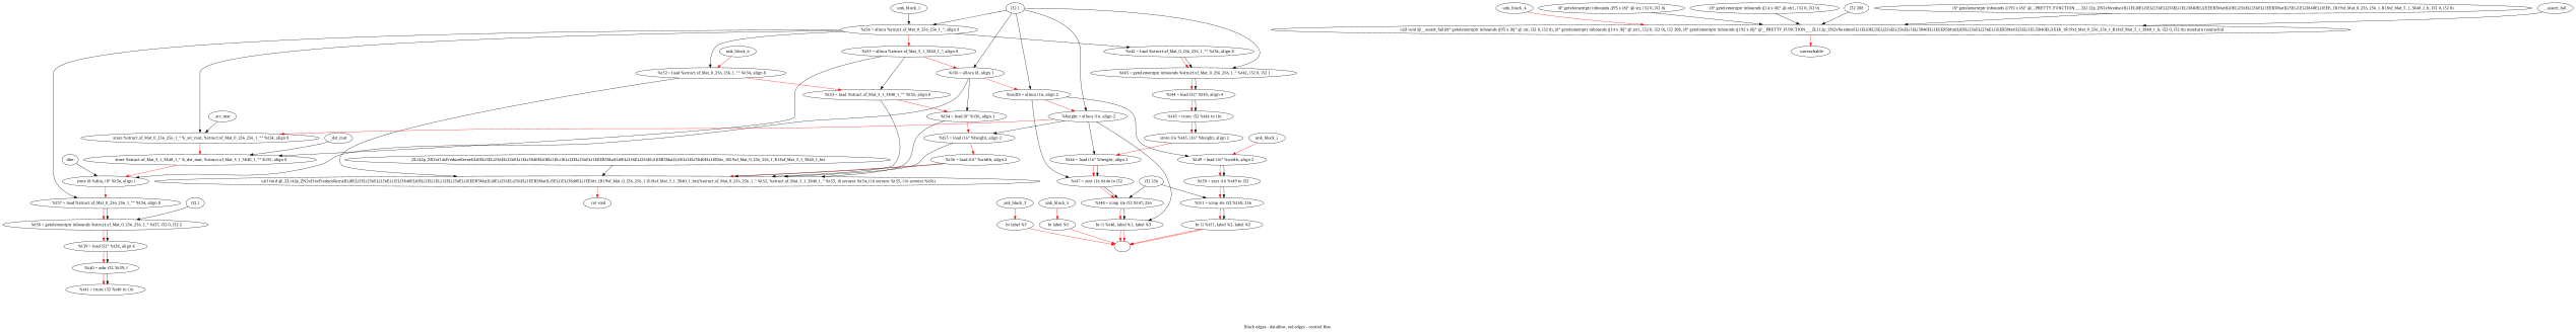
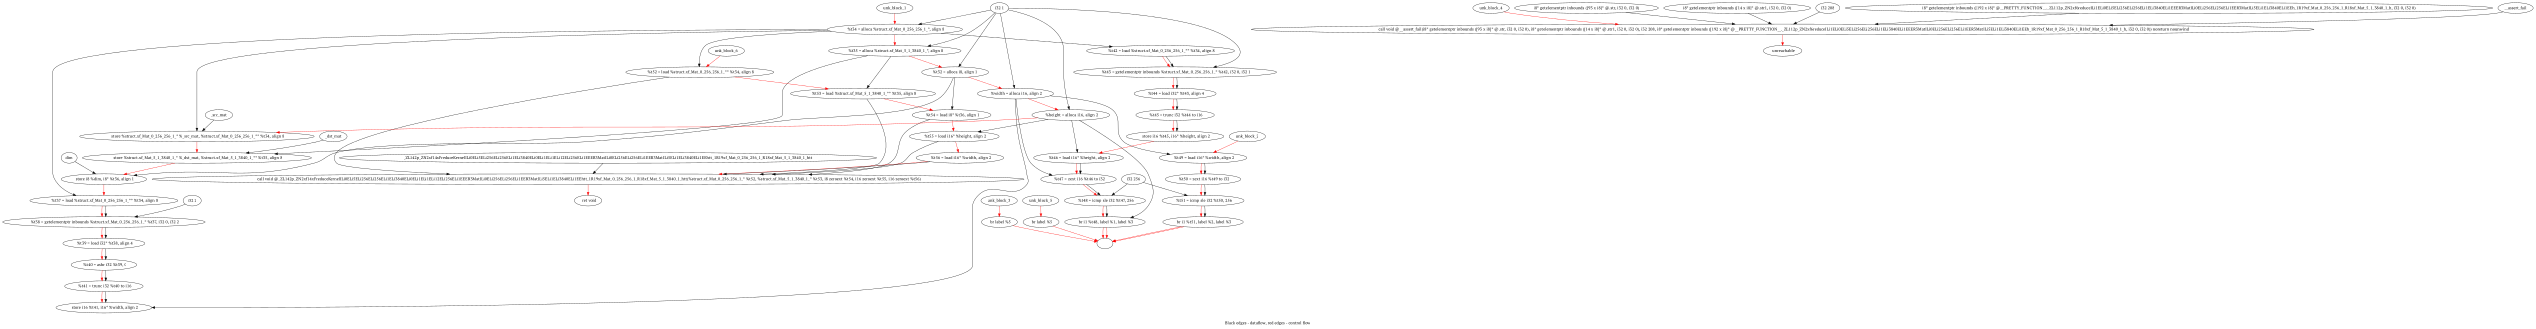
  digraph {
    compound=true
    fontname="PT Serif"
    label="Black edges - dataflow, red edges - control flow"
    node [fontname="PT Serif"]
    edge [fontname="PT Serif"]
    n1 [label="  %t34 = alloca %struct.xf_Mat_0_256_256_1_*, align 8"]
    n2 [label="  %t35 = alloca %struct.xf_Mat_5_1_3840_1_*, align 8"]
    n3 [label="  store %struct.xf_Mat_0_256_256_1_* %_src_mat, %struct.xf_Mat_0_256_256_1_** %t34, align 8"]
    n4 [label="  %t37 = load %struct.xf_Mat_0_256_256_1_** %t34, align 8"]
    n5 [label="  %t42 = load %struct.xf_Mat_0_256_256_1_** %t34, align 8"]
    n6 [label="  %t52 = load %struct.xf_Mat_0_256_256_1_** %t34, align 8"]
-   n7 [label="  %t36 = alloca i8, align 1"]
+   n7 [label="%t32 = alloca i8, align 1"]
    n8 [label="  store %struct.xf_Mat_5_1_3840_1_* %_dst_mat, %struct.xf_Mat_5_1_3840_1_** %t35, align 8"]
    n9 [label="  %t53 = load %struct.xf_Mat_5_1_3840_1_** %t35, align 8"]
    n10 [label="  %t38 = getelementptr inbounds %struct.xf_Mat_0_256_256_1_* %t37, i32 0, i32 2"]
    n11 [label="  %t43 = getelementptr inbounds %struct.xf_Mat_0_256_256_1_* %t42, i32 0, i32 1"]
    n12 [label="  call void @_ZL142p_ZN2xf14xFreduceKernelILi0ELi5ELi256ELi256ELi1ELi3840ELi0ELi1ELi1ELi12ELi256ELi1EEER3MatILi0ELi256ELi256ELi1EER3MatILi5ELi1ELi3840ELi1EEhtt_1R19xf_Mat_0_256_256_1_R18xf_Mat_5_1_3840_1_htt(%struct.xf_Mat_0_256_256_1_* %t52, %struct.xf_Mat_5_1_3840_1_* %t53, i8 zeroext %t54, i16 zeroext %t55, i16 zeroext %t56)"]
    n13 [label="  %width = alloca i16, align 2"]
    n14 [label="  store i8 %dim, i8* %t36, align 1"]
    n15 [label="  %t54 = load i8* %t36, align 1"]
    n16 [label="  %height = alloca i16, align 2"]
+   n17 [label="  store i16 %t41, i16* %width, align 2"]
    n18 [label="  %t49 = load i16* %width, align 2"]
    n19 [label="  %t47 = zext i16 %t46 to i32"]
    n20 [label="  %t55 = load i16* %height, align 2"]
    n21 [label="  %t46 = load i16* %height, align 2"]
    n22 [label="  br i1 %t48, label %1, label %3"]
    n23 [label="  %t50 = zext i16 %t49 to i32"]
    n24 [label="  %t56 = load i16* %width, align 2"]
    n25 [label="  store i16 %t45, i16* %height, align 2"]
    n26 [label="  %t39 = load i32* %t38, align 4"]
    n27 [label="  %t40 = ashr i32 %t39, 0"]
    n28 [label="  %t41 = trunc i32 %t40 to i16"]
    n29 [label="  %t44 = load i32* %t43, align 4"]
    n30 [label="  %t45 = trunc i32 %t44 to i16"]
    n31 [label="  %t48 = icmp sle i32 %t47, 256"]
    ""
    unk_block_1
    "i32 1"
    _src_mat
    _dst_mat
    dim
    "i32 2"
    "i32 256"
    n40 [label="  %t51 = icmp sle i32 %t50, 256"]
    n41 [label="  br i1 %t51, label %2, label %3"]
    unk_block_2
    n43 [label="  br label %5"]
    unk_block_3
    n45 [label="  call void @__assert_fail(i8* getelementptr inbounds ([93 x i8]* @.str, i32 0, i32 0), i8* getelementptr inbounds ([14 x i8]* @.str1, i32 0, i32 0), i32 208, i8* getelementptr inbounds ([192 x i8]* @__PRETTY_FUNCTION__._ZL112p_ZN2xf6reduceILi1ELi0ELi5ELi256ELi256ELi1ELi3840ELi1EEER3MatILi0ELi256ELi256ELi1EER3MatILi5ELi1ELi3840ELi1EEh_1R19xf_Mat_0_256_256_1_R18xf_Mat_5_1_3840_1_h, i32 0, i32 0)) noreturn nounwind"]
    n46 [label="  unreachable"]
    unk_block_4
    "i8* getelementptr inbounds ([93 x i8]* @.str, i32 0, i32 0)"
    "i8* getelementptr inbounds ([14 x i8]* @.str1, i32 0, i32 0)"
    "i32 208"
    "i8* getelementptr inbounds ([192 x i8]* @__PRETTY_FUNCTION__._ZL112p_ZN2xf6reduceILi1ELi0ELi5ELi256ELi256ELi1ELi3840ELi1EEER3MatILi0ELi256ELi256ELi1EER3MatILi5ELi1ELi3840ELi1EEh_1R19xf_Mat_0_256_256_1_R18xf_Mat_5_1_3840_1_h, i32 0, i32 0)"
    __assert_fail
    n53 [label="  br label %5"]
    unk_block_5
    n55 [label="  ret void"]
    unk_block_6
    _ZL142p_ZN2xf14xFreduceKernelILi0ELi5ELi256ELi256ELi1ELi3840ELi0ELi1ELi1ELi12ELi256ELi1EEER3MatILi0ELi256ELi256ELi1EER3MatILi5ELi1ELi3840ELi1EEhtt_1R19xf_Mat_0_256_256_1_R18xf_Mat_5_1_3840_1_htt
    n1 -> n2 [color=red weight=2]
    n1 -> n3
    n1 -> n4
    n1 -> n5
    n1 -> n6
    n2 -> n7 [color=red weight=2]
    n2 -> n8
    n2 -> n9
    n3 -> n8 [color=red weight=2]
    n4 -> n10 [color=red weight=2]
    n4 -> n10
    n5 -> n11 [color=red weight=2]
    n5 -> n11
    n6 -> n9 [color=red weight=2]
    n6 -> n12
    n7 -> n13 [color=red weight=2]
    n7 -> n14
    n7 -> n15
    n8 -> n14 [color=red weight=2]
    n9 -> n12
    n9 -> n15 [color=red weight=2]
    n10 -> n26 [color=red weight=2]
    n10 -> n26
    n11 -> n29 [color=red weight=2]
    n11 -> n29
    n12 -> n55 [color=red weight=2]
    n13 -> n16 [color=red weight=2]
+   n13 -> n17
    n13 -> n18
    n13 -> n19
    n14 -> n4 [color=red weight=2]
    n15 -> n12
    n15 -> n20 [color=red weight=2]
    n16 -> n3 [color=red weight=2]
    n16 -> n20
    n16 -> n21
    n16 -> n22
    n18 -> n23 [color=red weight=2]
    n18 -> n23
    n19 -> n31 [color=red weight=2]
    n19 -> n31
    n20 -> n12
    n20 -> n24 [color=red weight=2]
    n21 -> n19 [color=red weight=2]
    n21 -> n19
    n22 -> "" [color=red]
    n22 -> "" [color=red]
    n23 -> n40 [color=red weight=2]
    n23 -> n40
    n24 -> n12 [color=red weight=2]
    n24 -> n12
    n25 -> n21 [color=red weight=2]
    n26 -> n27 [color=red weight=2]
    n26 -> n27
    n27 -> n28 [color=red weight=2]
    n27 -> n28
+   n28 -> n17 [color=red weight=2]
+   n28 -> n17
    n29 -> n30 [color=red weight=2]
    n29 -> n30
    n30 -> n25 [color=red weight=2]
    n30 -> n25
    n31 -> n22 [color=red weight=2]
    n31 -> n22
-   unk_block_1 -> n1 [color=black]
+   unk_block_1 -> n1 [color=red]
    "i32 1" -> n1
+   "i32 1" -> n2
    "i32 1" -> n7
    "i32 1" -> n11
    "i32 1" -> n13
    "i32 1" -> n16
    _src_mat -> n3
    _dst_mat -> n8
    dim -> n14
    "i32 2" -> n10
    "i32 256" -> n31
    "i32 256" -> n40
    n40 -> n41 [color=red weight=2]
    n40 -> n41
    n41 -> "" [color=red]
    n41 -> "" [color=red]
    unk_block_2 -> n18 [color=red]
    n43 -> "" [color=red]
    unk_block_3 -> n43 [color=red]
    n45 -> n46 [color=red weight=2]
    unk_block_4 -> n45 [color=red]
    "i8* getelementptr inbounds ([93 x i8]* @.str, i32 0, i32 0)" -> n45
    "i8* getelementptr inbounds ([14 x i8]* @.str1, i32 0, i32 0)" -> n45
    "i32 208" -> n45
    "i8* getelementptr inbounds ([192 x i8]* @__PRETTY_FUNCTION__._ZL112p_ZN2xf6reduceILi1ELi0ELi5ELi256ELi256ELi1ELi3840ELi1EEER3MatILi0ELi256ELi256ELi1EER3MatILi5ELi1ELi3840ELi1EEh_1R19xf_Mat_0_256_256_1_R18xf_Mat_5_1_3840_1_h, i32 0, i32 0)" -> n45
    __assert_fail -> n45
    n53 -> "" [color=red]
    unk_block_5 -> n53 [color=red]
    unk_block_6 -> n6 [color=red]
    _ZL142p_ZN2xf14xFreduceKernelILi0ELi5ELi256ELi256ELi1ELi3840ELi0ELi1ELi1ELi12ELi256ELi1EEER3MatILi0ELi256ELi256ELi1EER3MatILi5ELi1ELi3840ELi1EEhtt_1R19xf_Mat_0_256_256_1_R18xf_Mat_5_1_3840_1_htt -> n12
  }
